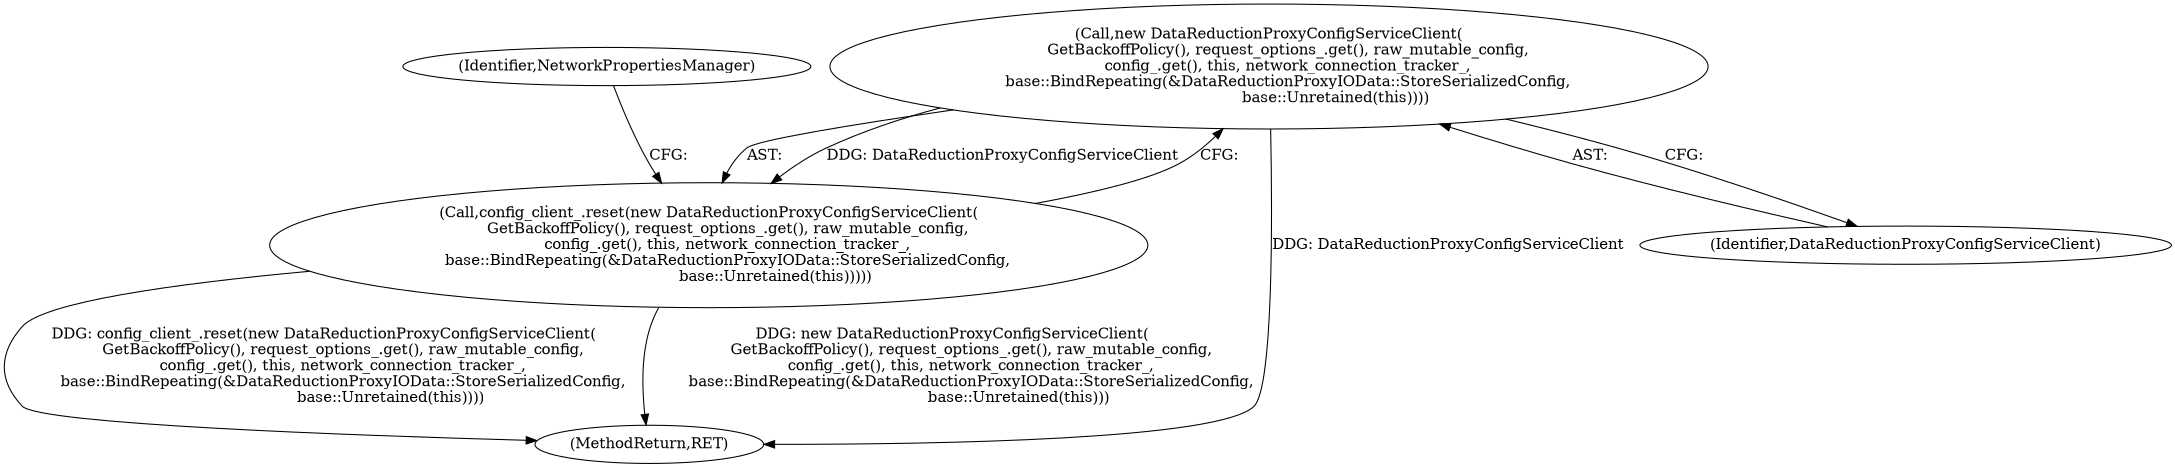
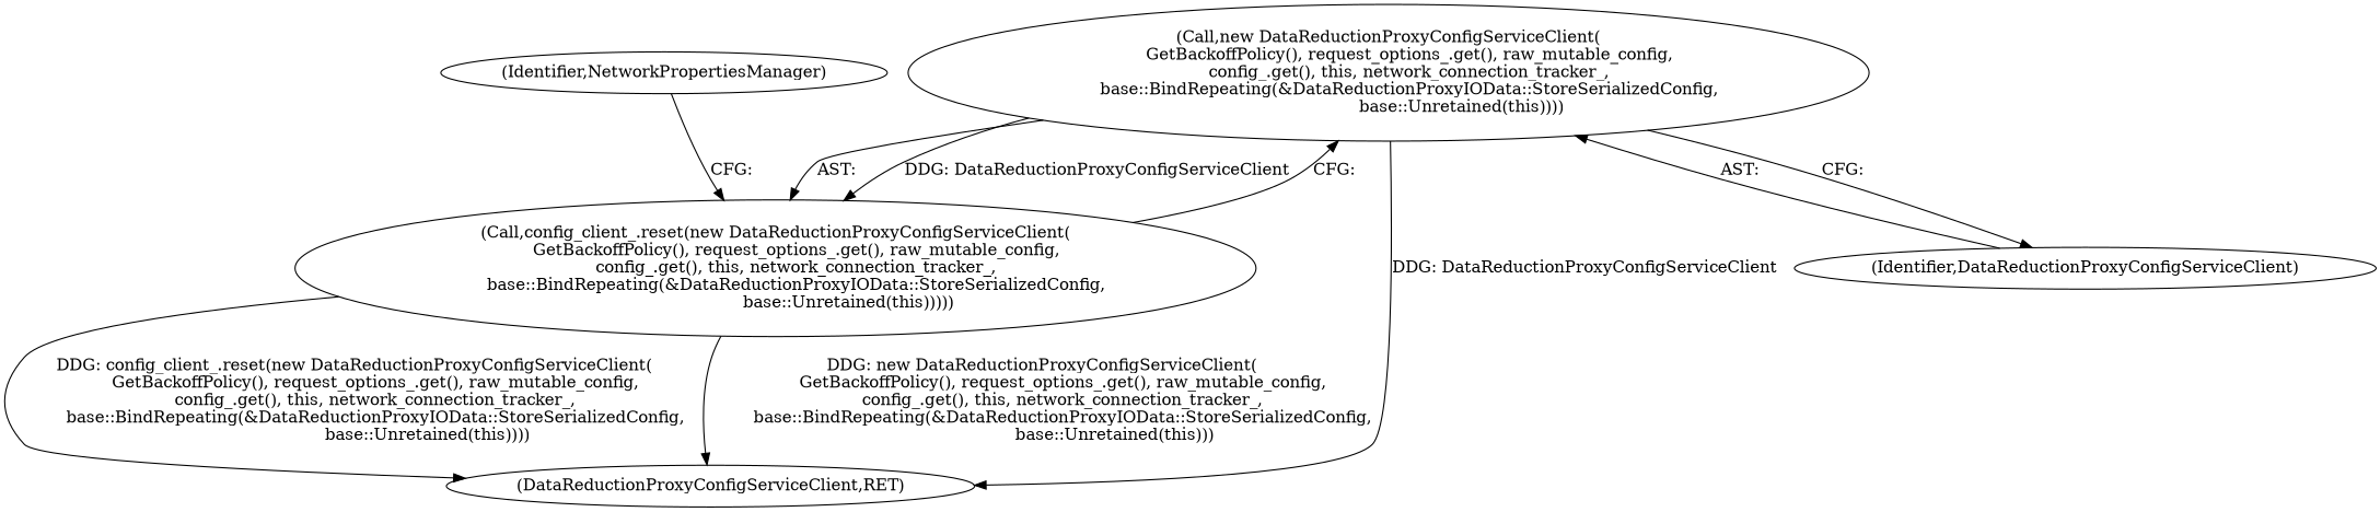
  digraph {
    n1 [label="(Call,new DataReductionProxyConfigServiceClient(\n        GetBackoffPolicy(), request_options_.get(), raw_mutable_config,\n        config_.get(), this, network_connection_tracker_,\n        base::BindRepeating(&DataReductionProxyIOData::StoreSerializedConfig,\n                            base::Unretained(this))))"]
    n2 [label="(Call,config_client_.reset(new DataReductionProxyConfigServiceClient(\n        GetBackoffPolicy(), request_options_.get(), raw_mutable_config,\n        config_.get(), this, network_connection_tracker_,\n        base::BindRepeating(&DataReductionProxyIOData::StoreSerializedConfig,\n                            base::Unretained(this)))))"]
-   n3 [label="(MethodReturn,RET)"]
+   n3 [label="(DataReductionProxyConfigServiceClient,RET)"]
    n4 [label="(Identifier,DataReductionProxyConfigServiceClient)"]
    n5 [label="(Identifier,NetworkPropertiesManager)"]
    n1 -> n2 [label="AST: "]
    n1 -> n2 [label="DDG: DataReductionProxyConfigServiceClient"]
    n1 -> n3 [label="DDG: DataReductionProxyConfigServiceClient"]
    n1 -> n4 [label="CFG: "]
    n2 -> n1 [label="CFG: "]
    n2 -> n3 [label="DDG: config_client_.reset(new DataReductionProxyConfigServiceClient(\n        GetBackoffPolicy(), request_options_.get(), raw_mutable_config,\n        config_.get(), this, network_connection_tracker_,\n        base::BindRepeating(&DataReductionProxyIOData::StoreSerializedConfig,\n                            base::Unretained(this))))"]
    n2 -> n3 [label="DDG: new DataReductionProxyConfigServiceClient(\n        GetBackoffPolicy(), request_options_.get(), raw_mutable_config,\n        config_.get(), this, network_connection_tracker_,\n        base::BindRepeating(&DataReductionProxyIOData::StoreSerializedConfig,\n                            base::Unretained(this)))"]
    n4 -> n1 [label="AST: "]
    n5 -> n2 [label="CFG: "]
  }
